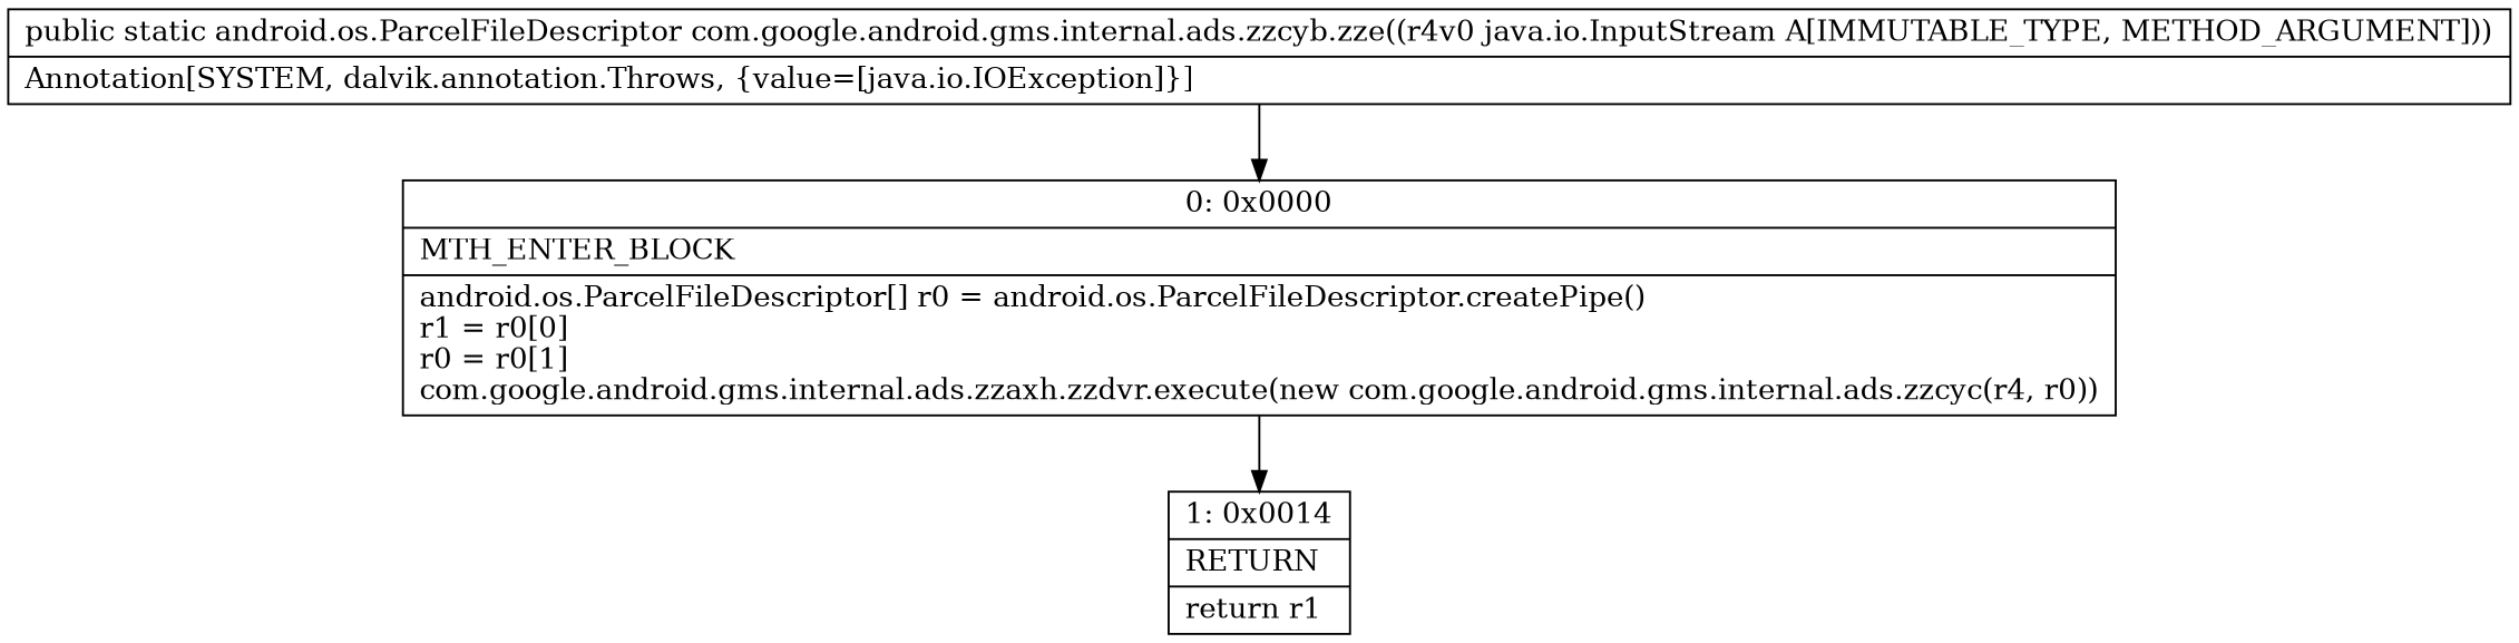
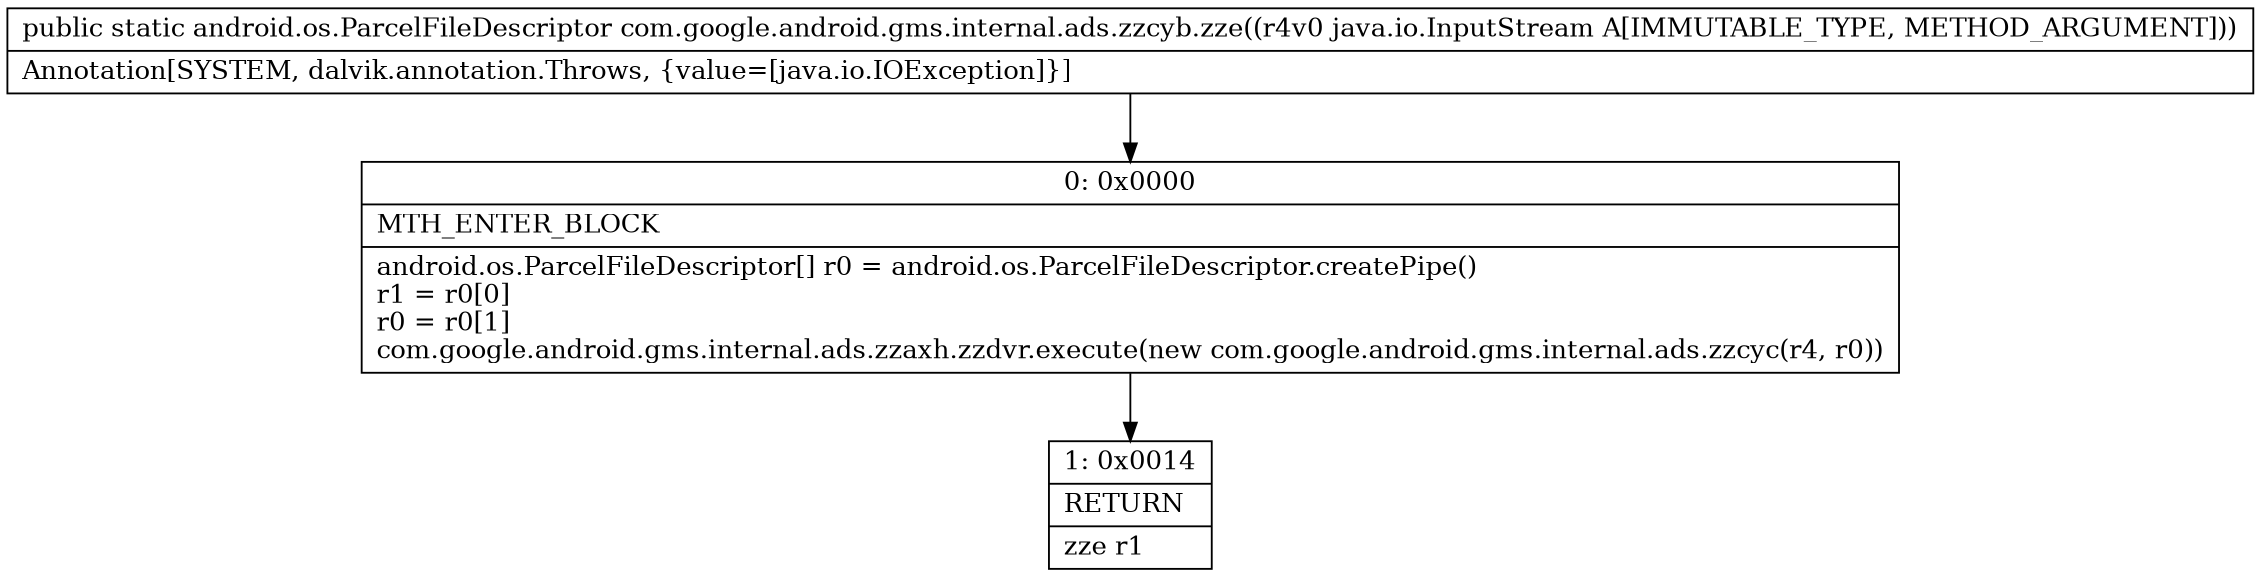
  digraph {
    node [shape=record]
    n1 [label="{0\:\ 0x0000|MTH_ENTER_BLOCK\l|android.os.ParcelFileDescriptor[] r0 = android.os.ParcelFileDescriptor.createPipe()\lr1 = r0[0]\lr0 = r0[1]\lcom.google.android.gms.internal.ads.zzaxh.zzdvr.execute(new com.google.android.gms.internal.ads.zzcyc(r4, r0))\l}"]
-   n2 [label="{1\:\ 0x0014|RETURN\l|return r1\l}"]
+   n2 [label="{1\:\ 0x0014|RETURN\l|zze r1\l}"]
    n3 [label="{public static android.os.ParcelFileDescriptor com.google.android.gms.internal.ads.zzcyb.zze((r4v0 java.io.InputStream A[IMMUTABLE_TYPE, METHOD_ARGUMENT]))  | Annotation[SYSTEM, dalvik.annotation.Throws, \{value=[java.io.IOException]\}]\l}"]
    n1 -> n2
    n3 -> n1
  }
